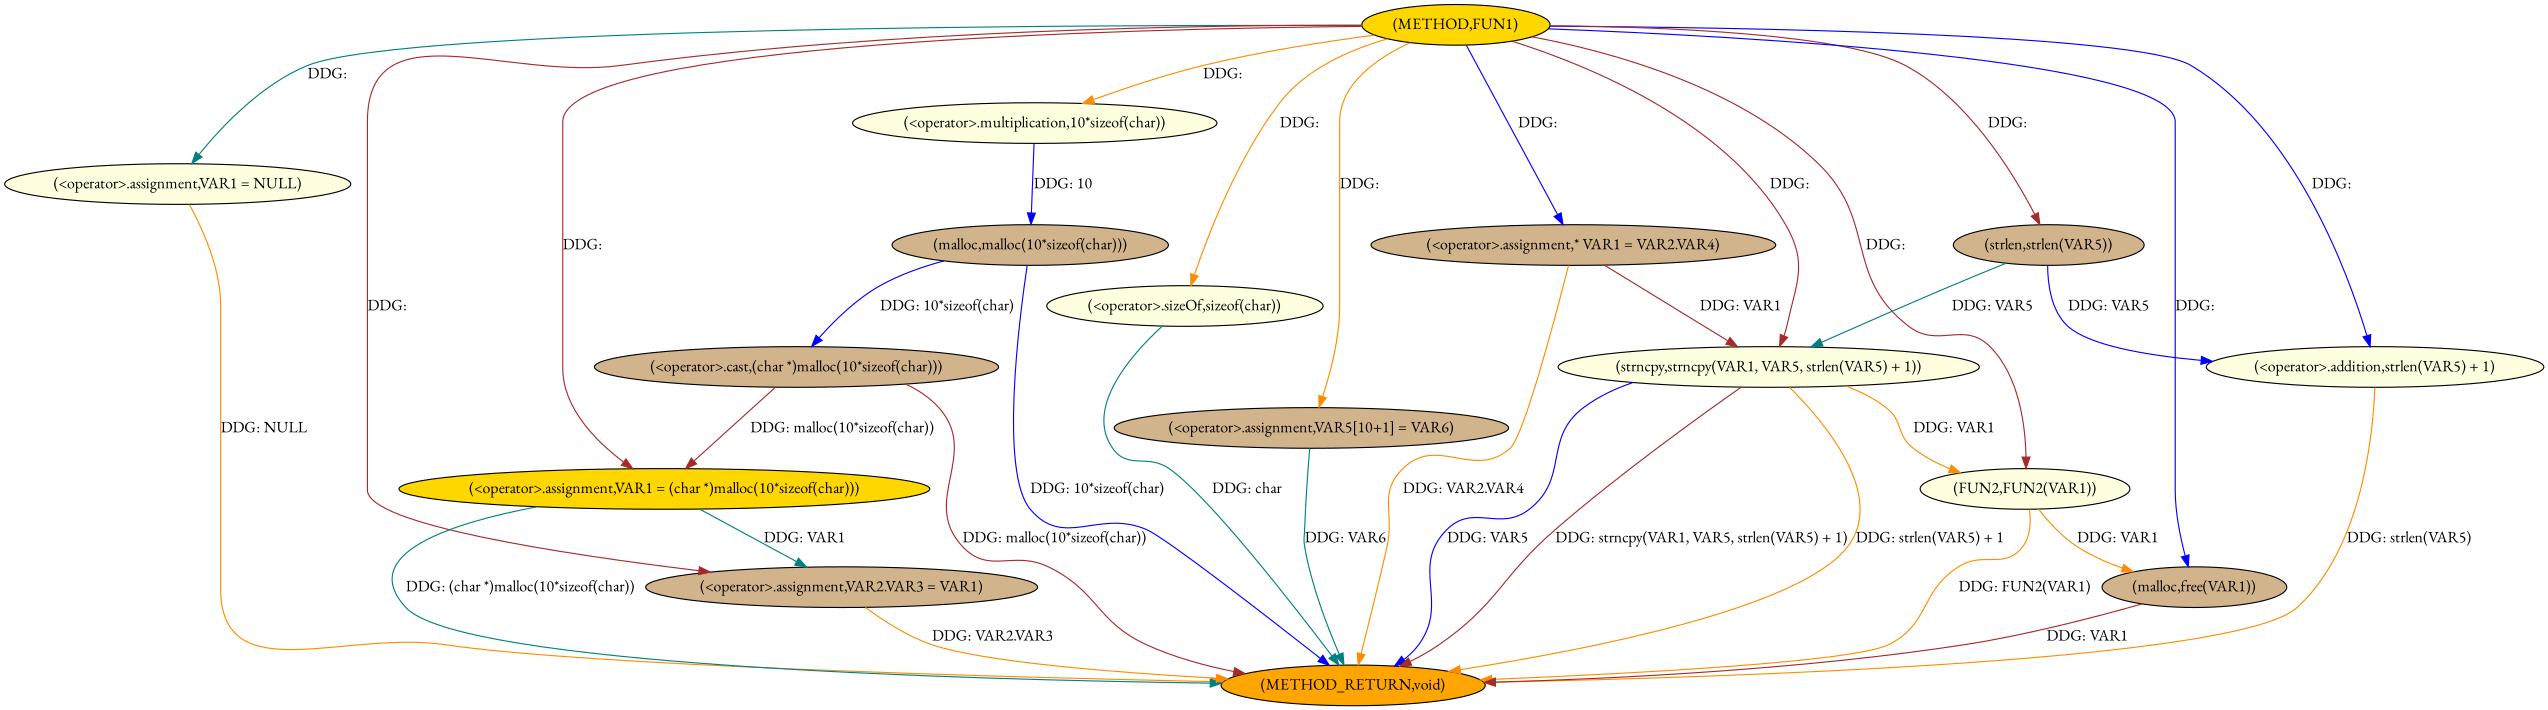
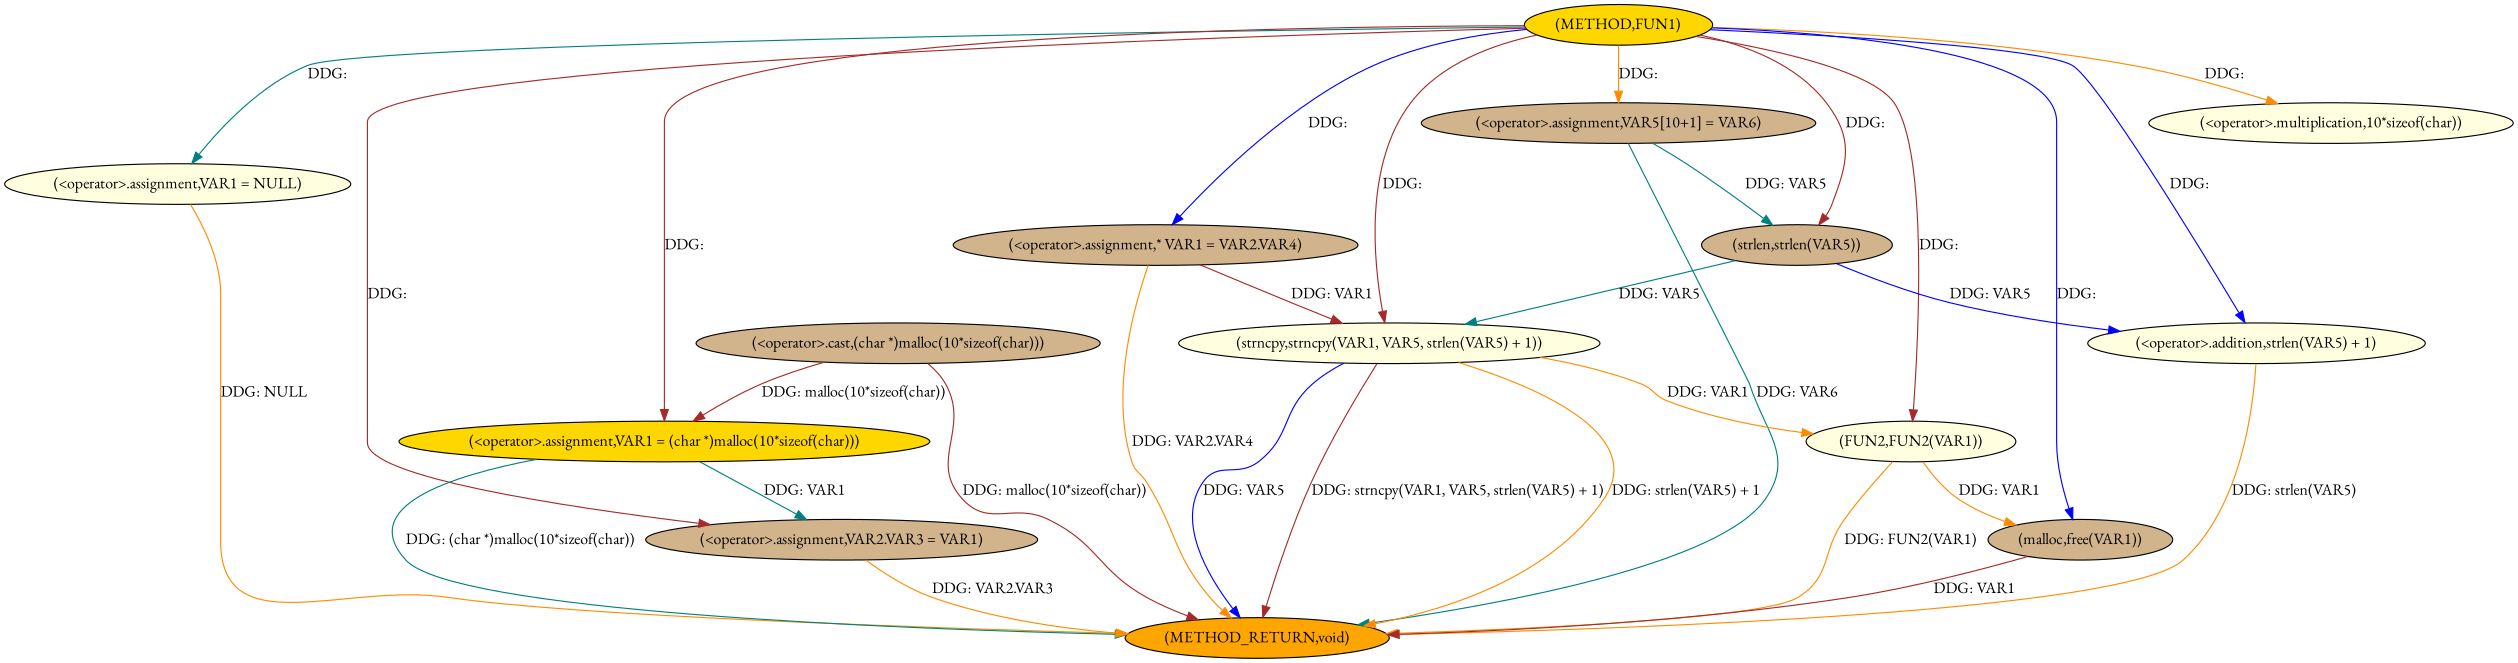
  digraph {
    fontname="EB Garamond"
    node [fillcolor=tan fontname="EB Garamond" style=filled]
    edge [color=darkorange fontname="EB Garamond"]
    n1 [fillcolor=gold label="(METHOD,FUN1)"]
    n2 [fillcolor=lightyellow label="(<operator>.assignment,VAR1 = NULL)"]
    n3 [fillcolor=gold label="(<operator>.assignment,VAR1 = (char *)malloc(10*sizeof(char)))"]
    n4 [fillcolor=lightyellow label="(<operator>.multiplication,10*sizeof(char))"]
-   n5 [fillcolor=lightyellow label="(<operator>.sizeOf,sizeof(char))"]
    n6 [label="(<operator>.assignment,VAR2.VAR3 = VAR1)"]
    n7 [label="(<operator>.assignment,* VAR1 = VAR2.VAR4)"]
    n8 [label="(<operator>.assignment,VAR5[10+1] = VAR6)"]
    n9 [fillcolor=lightyellow label="(strncpy,strncpy(VAR1, VAR5, strlen(VAR5) + 1))"]
    n10 [fillcolor=lightyellow label="(<operator>.addition,strlen(VAR5) + 1)"]
    n11 [label="(strlen,strlen(VAR5))"]
    n12 [fillcolor=lightyellow label="(FUN2,FUN2(VAR1))"]
    n13 [label="(malloc,free(VAR1))"]
    n14 [fillcolor=orange label="(METHOD_RETURN,void)"]
-   n15 [label="(malloc,malloc(10*sizeof(char)))"]
    n16 [label="(<operator>.cast,(char *)malloc(10*sizeof(char)))"]
    n1 -> n2 [color=teal label="DDG: "]
    n1 -> n3 [color=brown label="DDG: "]
    n1 -> n4 [label="DDG: "]
-   n1 -> n5 [label="DDG: "]
    n1 -> n6 [color=brown label="DDG: "]
    n1 -> n7 [color=blue label="DDG: "]
    n1 -> n8 [label="DDG: "]
    n1 -> n9 [color=brown label="DDG: "]
    n1 -> n10 [color=blue label="DDG: "]
    n1 -> n11 [color=brown label="DDG: "]
    n1 -> n12 [color=brown label="DDG: "]
    n1 -> n13 [color=blue label="DDG: "]
    n2 -> n14 [label="DDG: NULL"]
    n3 -> n6 [color=teal label="DDG: VAR1"]
    n3 -> n14 [color=teal label="DDG: (char *)malloc(10*sizeof(char))"]
-   n4 -> n15 [color=blue label="DDG: 10"]
-   n5 -> n14 [color=teal label="DDG: char"]
    n6 -> n14 [label="DDG: VAR2.VAR3"]
    n7 -> n9 [color=brown label="DDG: VAR1"]
    n7 -> n14 [label="DDG: VAR2.VAR4"]
+   n8 -> n11 [color=teal label="DDG: VAR5"]
    n8 -> n14 [color=teal label="DDG: VAR6"]
    n9 -> n12 [label="DDG: VAR1"]
    n9 -> n14 [color=blue label="DDG: VAR5"]
    n9 -> n14 [color=brown label="DDG: strncpy(VAR1, VAR5, strlen(VAR5) + 1)"]
    n9 -> n14 [label="DDG: strlen(VAR5) + 1"]
    n10 -> n14 [label="DDG: strlen(VAR5)"]
    n11 -> n9 [color=teal label="DDG: VAR5"]
    n11 -> n10 [color=blue label="DDG: VAR5"]
    n12 -> n13 [label="DDG: VAR1"]
    n12 -> n14 [label="DDG: FUN2(VAR1)"]
    n13 -> n14 [color=brown label="DDG: VAR1"]
-   n15 -> n14 [color=blue label="DDG: 10*sizeof(char)"]
-   n15 -> n16 [color=blue label="DDG: 10*sizeof(char)"]
    n16 -> n3 [color=brown label="DDG: malloc(10*sizeof(char))"]
    n16 -> n14 [color=brown label="DDG: malloc(10*sizeof(char))"]
  }
